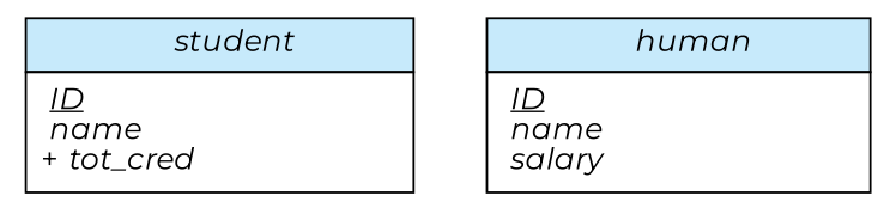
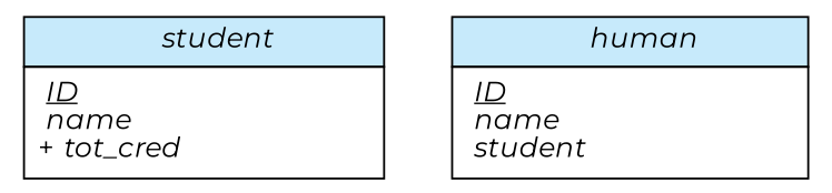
  digraph {
    splines=ortho
    fontname=Montserrat
    node [shape=plaintext fontname=Montserrat]
    n1 [label=<         <TABLE BORDER="0" CELLBORDER="1" CELLSPACING="0" PORT="port">             <TR><TD BGCOLOR="#C7EAFB" CELLPADDING="4">                 <I>student</I>             </TD></TR>             <TR><TD                 BALIGN="LEFT"                 ALIGN="LEFT"                 WIDTH="80"                 HEIGHT="50"                 CELLPADDING="6"             > 				<U><I>ID</I></U> 				<BR/> 				<I>name</I> 				<BR/>+ 				<I>tot_cred</I>             </TD></TR>         </TABLE>     >]
-   n2 [label=<         <TABLE BORDER="0" CELLBORDER="1" CELLSPACING="0" PORT="port">             <TR><TD BGCOLOR="#C7EAFB" CELLPADDING="4">                 <I>human</I>             </TD></TR>             <TR><TD                 BALIGN="LEFT"                 ALIGN="LEFT"                 WIDTH="80"                 HEIGHT="50"                 CELLPADDING="6"             > 				<U><I>ID</I></U> 				<BR/> 				<I>name</I> 				<BR/> 				<I>salary</I>             </TD></TR>         </TABLE>     >]
+   n2 [label=<         <TABLE BORDER="0" CELLBORDER="1" CELLSPACING="0" PORT="port">             <TR><TD BGCOLOR="#C7EAFB" CELLPADDING="4">                 <I>human</I>             </TD></TR>             <TR><TD                 BALIGN="LEFT"                 ALIGN="LEFT"                 WIDTH="80"                 HEIGHT="50"                 CELLPADDING="6"             > 				<U><I>ID</I></U> 				<BR/> 				<I>name</I> 				<BR/> 				<I>student</I>             </TD></TR>         </TABLE>     >]
  }
